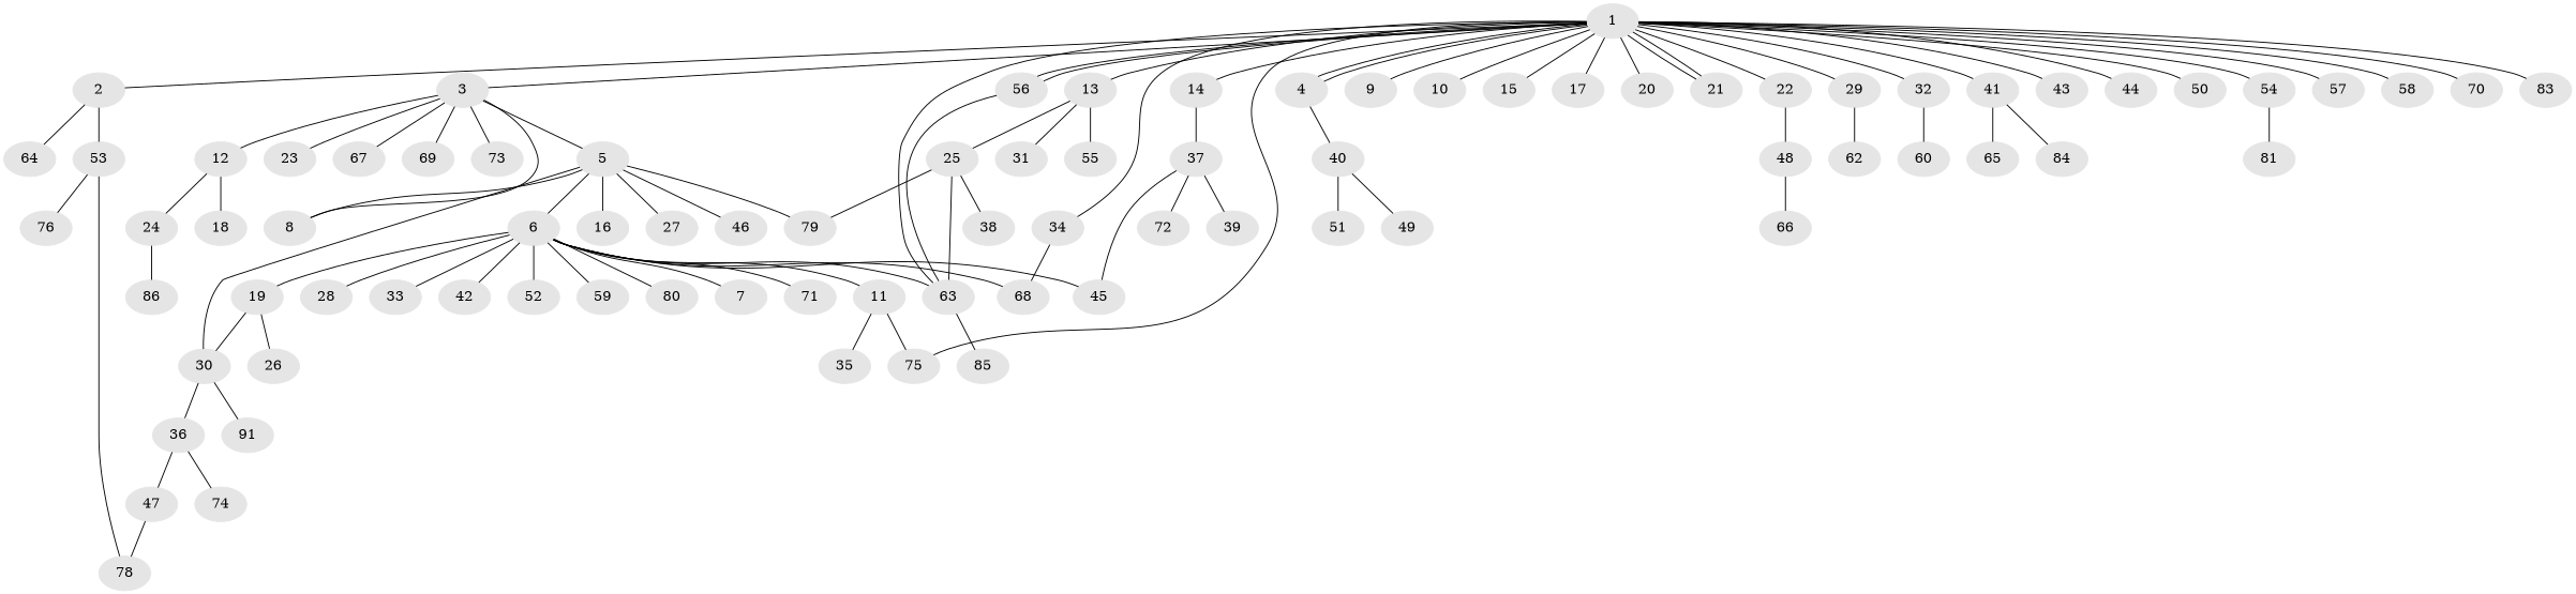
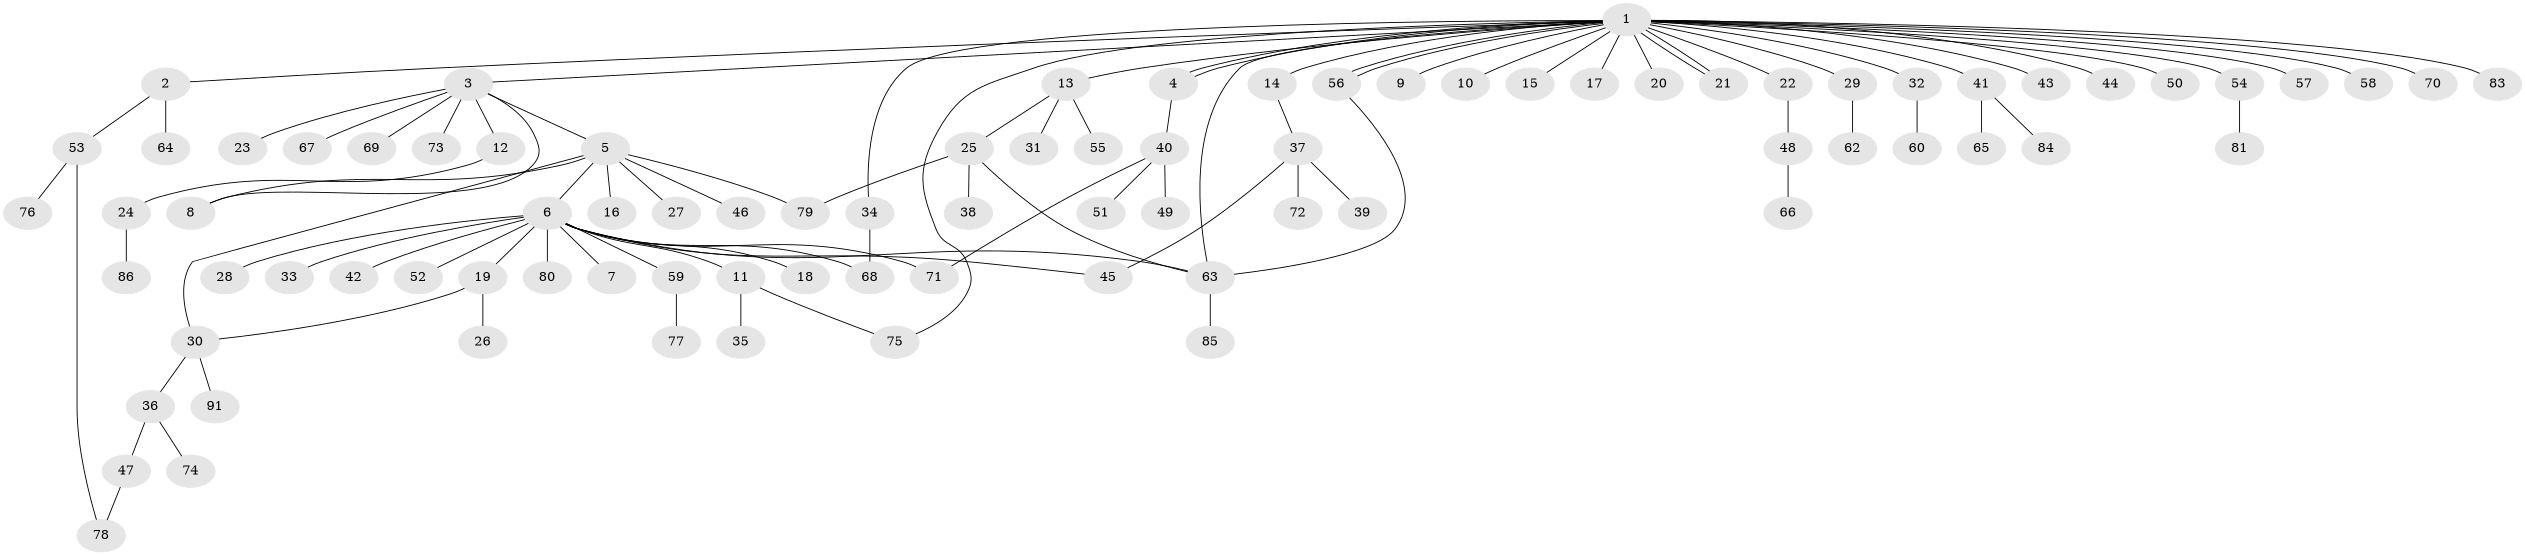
  graph {
    node [color=gray90 style=filled]
    1
    2
    3
    4
    9
    10
    13
    14
    15
    17
    20
    21
    22
    29
    32
    34
    41
    43
    44
    50
    54
    56
    57
    58
    63
    70
    75
    83
    53
    64
    5
    8
    12
    23
    67
    69
    73
    40
    25
    31
    55
    37
    48
    62
    60
    68
    65
    84
    81
    85
    78
    76
    6
    16
    27
    46
    79
    30
    24
    71
    49
    51
    19
    7
    11
    18
    28
    33
    42
    45
    52
    59
    80
    26
    35
+   77
    86
    38
    39
    72
    36
    n82 [label=91]
    66
    47
    74
    1 -- 2
    1 -- 3
    1 -- 4
    1 -- 4
    1 -- 9
    1 -- 10
    1 -- 13
    1 -- 14
    1 -- 15
    1 -- 17
    1 -- 20
    1 -- 21
    1 -- 21
    1 -- 22
    1 -- 29
    1 -- 32
    1 -- 34
    1 -- 41
    1 -- 43
    1 -- 44
    1 -- 50
    1 -- 54
    1 -- 56
    1 -- 56
    1 -- 57
    1 -- 58
    1 -- 63
    1 -- 70
    1 -- 75
    1 -- 83
    2 -- 53
    2 -- 64
    3 -- 5
    3 -- 8
    3 -- 12
    3 -- 23
    3 -- 67
    3 -- 69
    3 -- 73
    4 -- 40
    13 -- 25
    13 -- 31
    13 -- 55
    14 -- 37
    22 -- 48
    29 -- 62
    32 -- 60
    34 -- 68
    41 -- 65
    41 -- 84
    54 -- 81
    56 -- 63
    63 -- 85
    53 -- 78
    53 -- 76
    5 -- 8
    5 -- 6
    5 -- 16
    5 -- 27
    5 -- 46
    5 -- 79
    5 -- 30
    12 -- 24
+   40 -- 71
    40 -- 49
    40 -- 51
    25 -- 63
    25 -- 79
    25 -- 38
    37 -- 45
    37 -- 39
    37 -- 72
    48 -- 66
    6 -- 63
    6 -- 68
    6 -- 71
    6 -- 19
    6 -- 7
    6 -- 11
-   12 -- 18
+   6 -- 18
    6 -- 28
    6 -- 33
    6 -- 42
    6 -- 45
    6 -- 52
    6 -- 59
    6 -- 80
    30 -- 36
    30 -- n82
    24 -- 86
    19 -- 30
    19 -- 26
    11 -- 75
    11 -- 35
+   59 -- 77
    36 -- 47
    36 -- 74
    47 -- 78
  }
